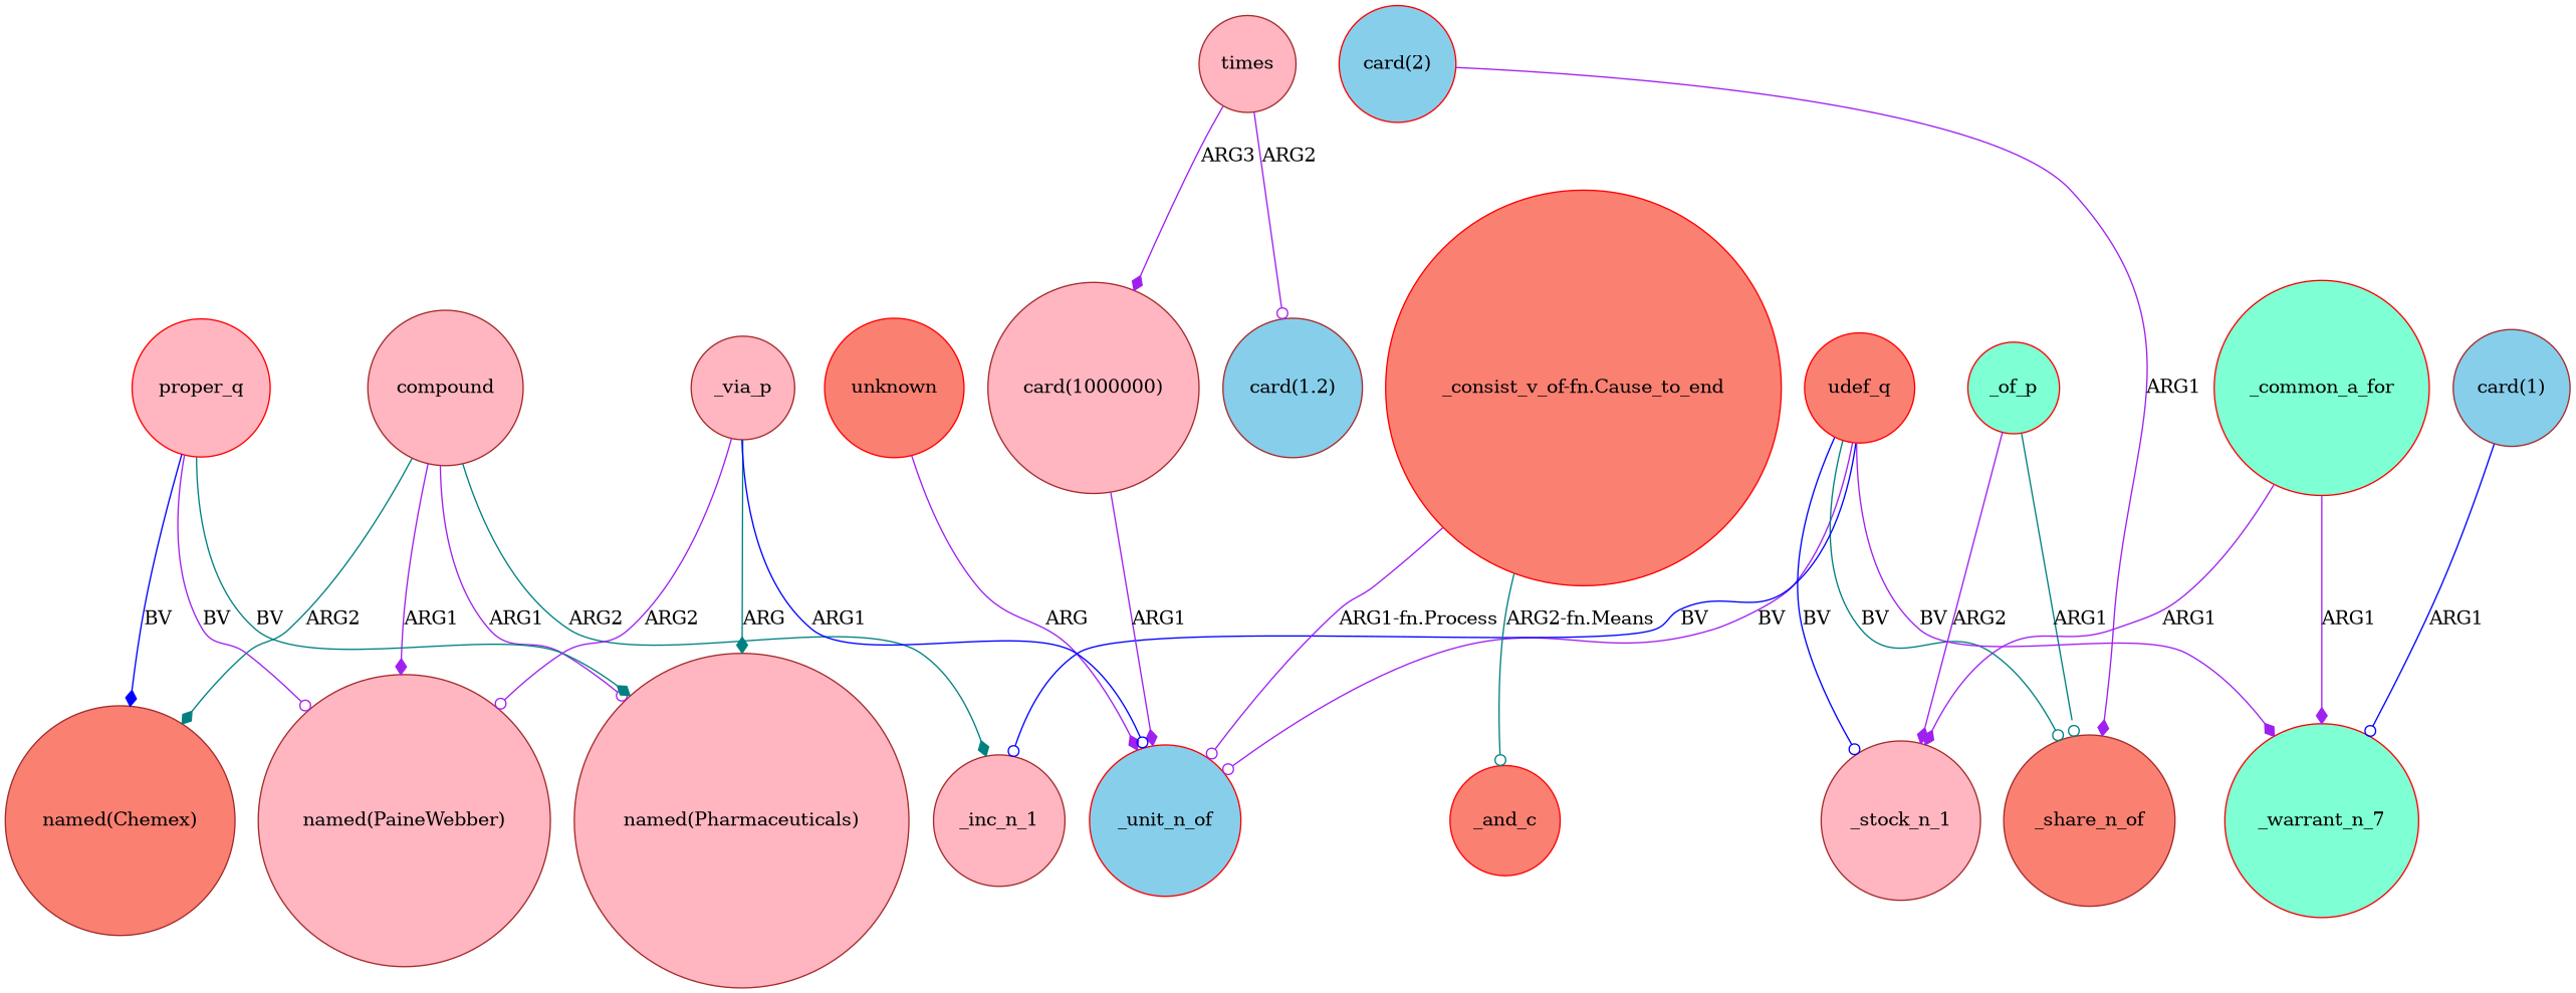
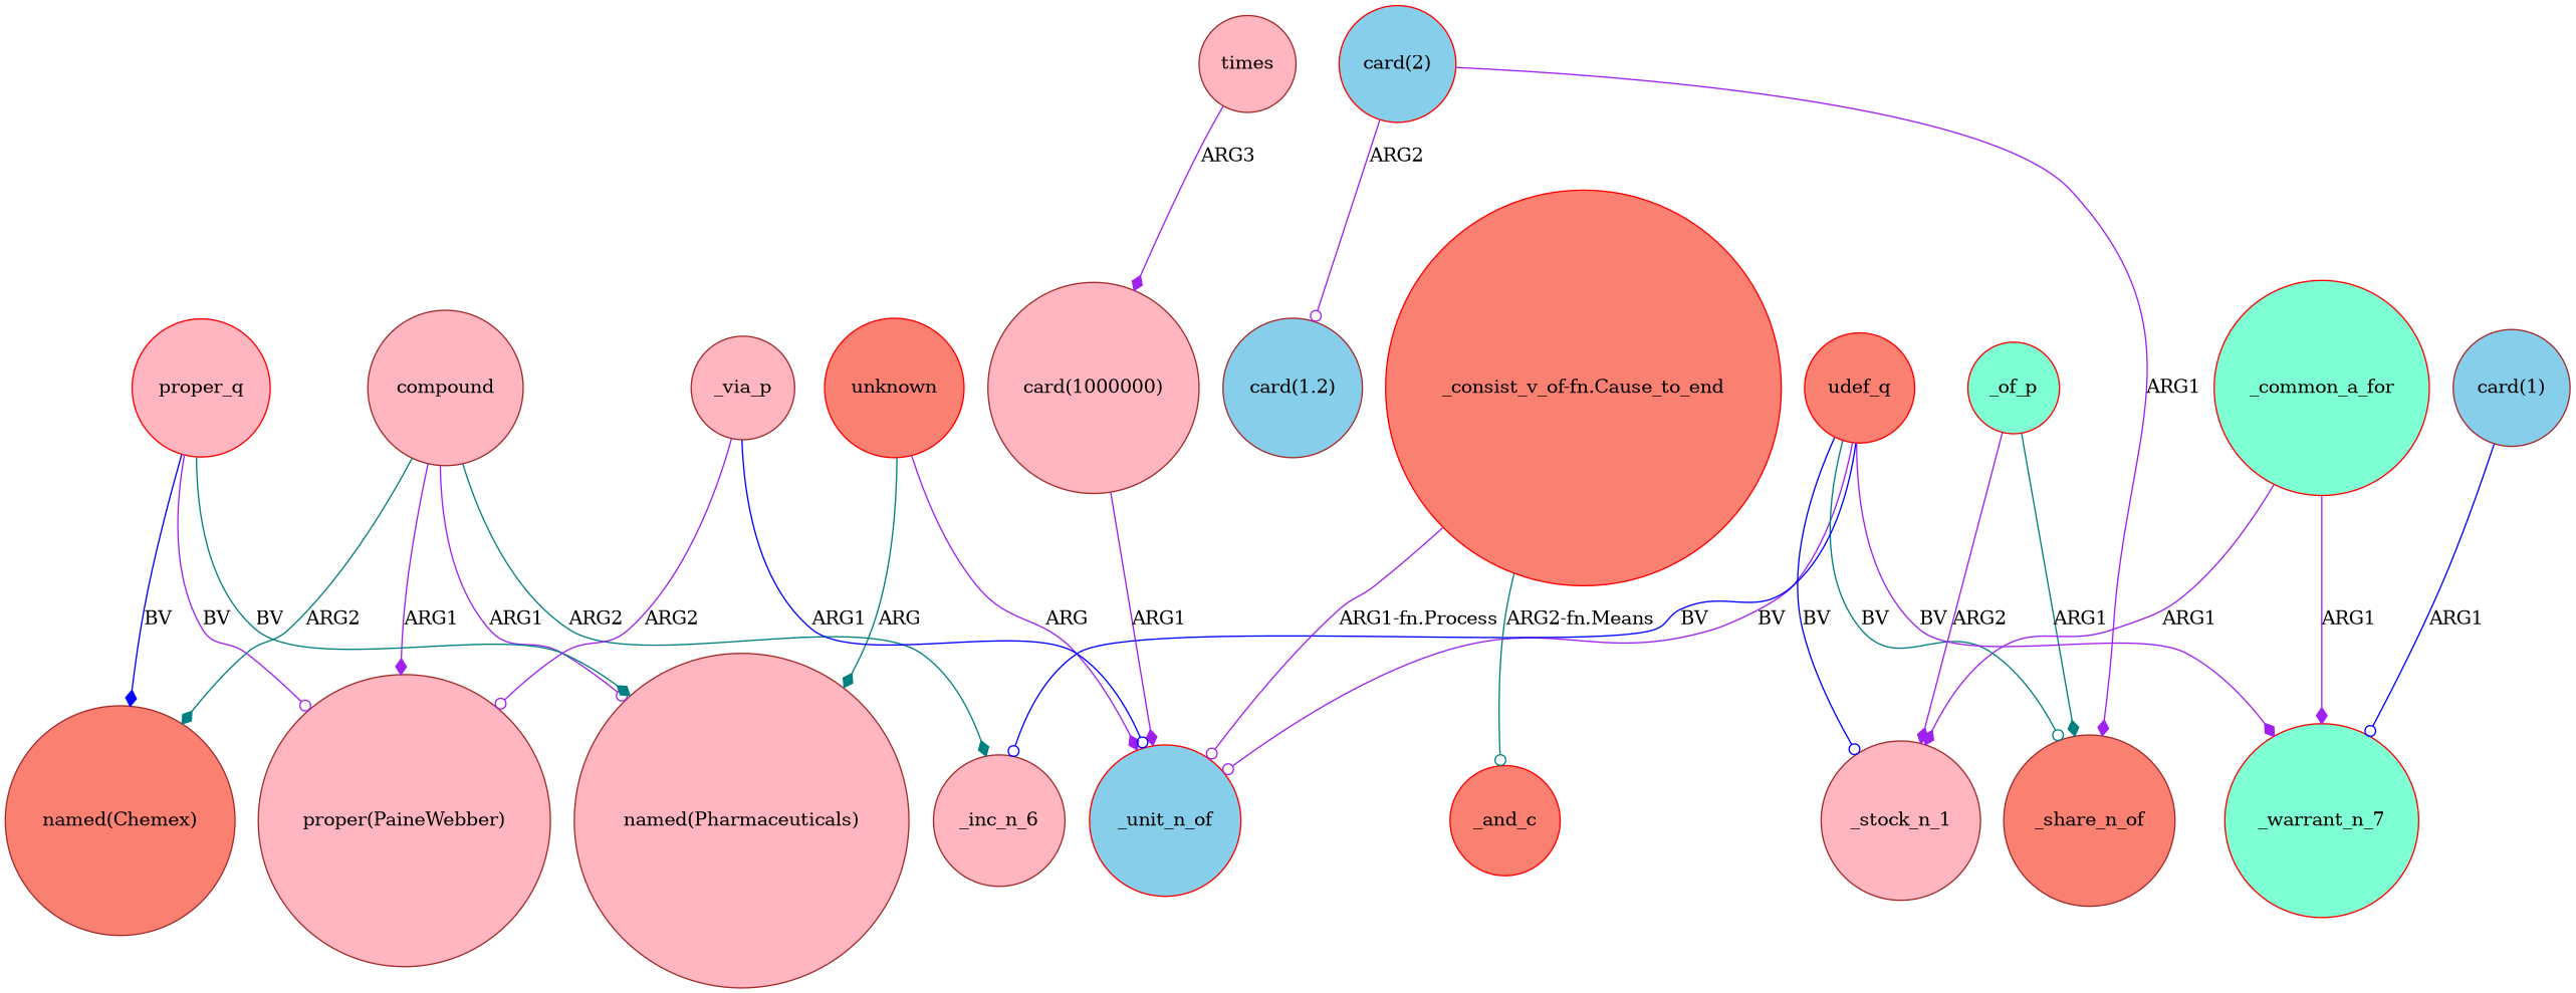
  digraph {
    node [color=brown fillcolor=lightpink shape=circle style=filled]
    edge [arrowhead=diamond color=purple]
    unknown [color=red fillcolor=salmon]
    "named(Pharmaceuticals)"
    _unit_n_of [color=red fillcolor=skyblue]
    _of_p [color=red fillcolor=aquamarine]
    _share_n_of [fillcolor=salmon]
    _stock_n_1
    "card(1)" [fillcolor=skyblue]
    n8 [color=red fillcolor=aquamarine label=_warrant_n_7]
    _common_a_for [color=red fillcolor=aquamarine]
    compound
    "named(Chemex)" [fillcolor=salmon]
-   "named(PaineWebber)"
-   _inc_n_1
+   "named(PaineWebber)" [label="proper(PaineWebber)"]
+   _inc_n_1 [label=_inc_n_6]
    udef_q [color=red fillcolor=salmon]
    _and_c [color=red fillcolor=salmon]
    proper_q [color=red]
    "card(1.2)" [fillcolor=skyblue]
    times
    "card(1000000)"
    "_consist_v_of-fn.Cause_to_end" [color=red fillcolor=salmon]
    _via_p
    "card(2)" [color=red fillcolor=skyblue]
-   _via_p -> "named(Pharmaceuticals)" [color=teal label=ARG]
+   unknown -> "named(Pharmaceuticals)" [color=teal label=ARG]
    unknown -> _unit_n_of [label=ARG]
-   _of_p -> _share_n_of [arrowhead=odot color=teal label=ARG1]
+   _of_p -> _share_n_of [color=teal label=ARG1]
    _of_p -> _stock_n_1 [label=ARG2]
    "card(1)" -> n8 [arrowhead=odot color=blue label=ARG1]
    _common_a_for -> _stock_n_1 [label=ARG1]
    _common_a_for -> n8 [label=ARG1]
    compound -> "named(Pharmaceuticals)" [arrowhead=odot label=ARG1]
    compound -> "named(Chemex)" [color=teal label=ARG2]
    compound -> "named(PaineWebber)" [label=ARG1]
    compound -> _inc_n_1 [color=teal label=ARG2]
    udef_q -> _unit_n_of [arrowhead=odot label=BV]
    udef_q -> _share_n_of [arrowhead=odot color=teal label=BV]
    udef_q -> _stock_n_1 [arrowhead=odot color=blue label=BV]
    udef_q -> n8 [label=BV]
    udef_q -> _inc_n_1 [arrowhead=odot color=blue label=BV]
    proper_q -> "named(Pharmaceuticals)" [color=teal label=BV]
    proper_q -> "named(Chemex)" [color=blue label=BV]
    proper_q -> "named(PaineWebber)" [arrowhead=odot label=BV]
-   times -> "card(1.2)" [arrowhead=odot label=ARG2]
+   "card(2)" -> "card(1.2)" [arrowhead=odot label=ARG2]
    times -> "card(1000000)" [label=ARG3]
    "card(1000000)" -> _unit_n_of [label=ARG1]
    "_consist_v_of-fn.Cause_to_end" -> _unit_n_of [arrowhead=odot label="ARG1-fn.Process"]
    "_consist_v_of-fn.Cause_to_end" -> _and_c [arrowhead=odot color=teal label="ARG2-fn.Means"]
    _via_p -> _unit_n_of [arrowhead=odot color=blue label=ARG1]
    _via_p -> "named(PaineWebber)" [arrowhead=odot label=ARG2]
    "card(2)" -> _share_n_of [label=ARG1]
  }
